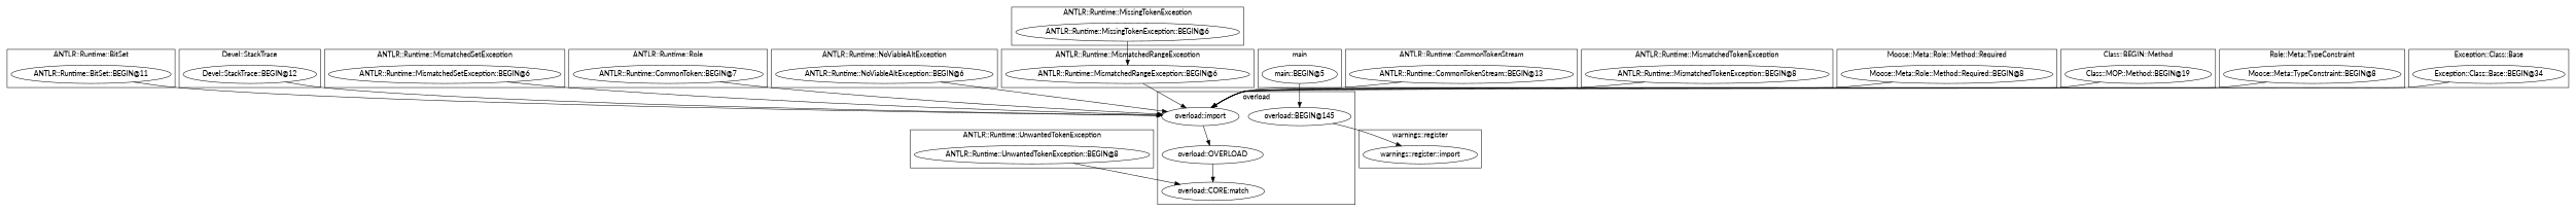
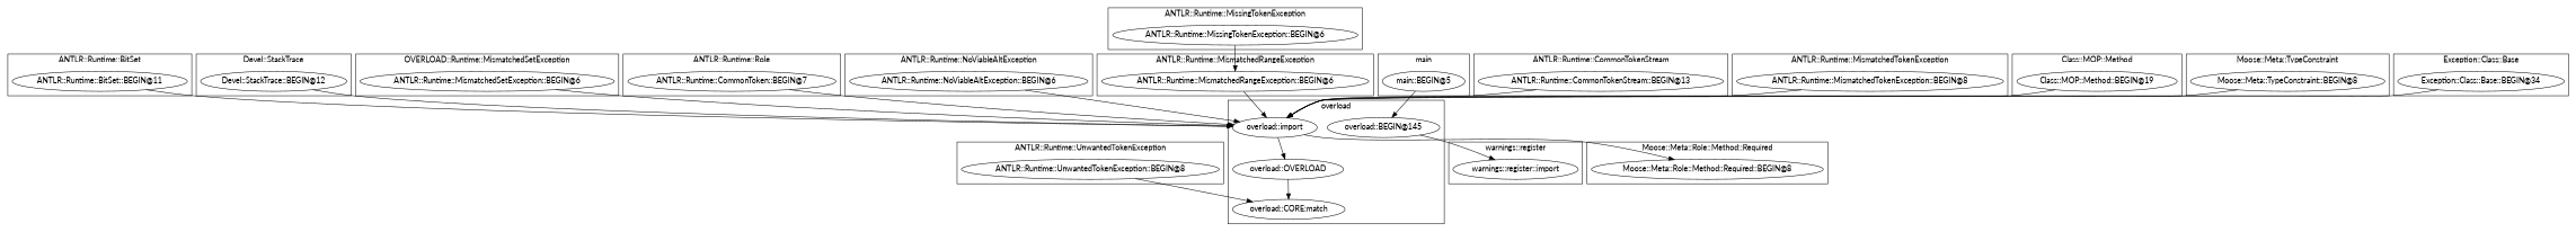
  digraph {
    fontname=Lato
    node [fontname=Lato]
    edge [fontname=Lato]
    "ANTLR::Runtime::UnwantedTokenException::BEGIN@8"
    "ANTLR::Runtime::BitSet::BEGIN@11"
    "Devel::StackTrace::BEGIN@12"
    "ANTLR::Runtime::MissingTokenException::BEGIN@6"
    "ANTLR::Runtime::MismatchedSetException::BEGIN@6"
    "ANTLR::Runtime::CommonToken::BEGIN@7"
    "overload::OVERLOAD"
    "overload::BEGIN@145"
    "overload::import"
    "overload::CORE:match"
    "ANTLR::Runtime::NoViableAltException::BEGIN@6"
    "ANTLR::Runtime::MismatchedRangeException::BEGIN@6"
    "main::BEGIN@5"
    "ANTLR::Runtime::CommonTokenStream::BEGIN@13"
    "ANTLR::Runtime::MismatchedTokenException::BEGIN@8"
    "Moose::Meta::Role::Method::Required::BEGIN@8"
    "Class::MOP::Method::BEGIN@19"
    "Moose::Meta::TypeConstraint::BEGIN@8"
    "Exception::Class::Base::BEGIN@34"
    "warnings::register::import"
    subgraph cluster_1 {
      label="ANTLR::Runtime::UnwantedTokenException"
      "ANTLR::Runtime::UnwantedTokenException::BEGIN@8"
    }
    subgraph cluster_2 {
      label="ANTLR::Runtime::BitSet"
      "ANTLR::Runtime::BitSet::BEGIN@11"
    }
    subgraph cluster_3 {
      label="Devel::StackTrace"
      "Devel::StackTrace::BEGIN@12"
    }
    subgraph cluster_4 {
      label="ANTLR::Runtime::MissingTokenException"
      "ANTLR::Runtime::MissingTokenException::BEGIN@6"
    }
    subgraph cluster_5 {
-     label="ANTLR::Runtime::MismatchedSetException"
+     label="OVERLOAD::Runtime::MismatchedSetException"
      "ANTLR::Runtime::MismatchedSetException::BEGIN@6"
    }
    subgraph cluster_6 {
      label="ANTLR::Runtime::Role"
      "ANTLR::Runtime::CommonToken::BEGIN@7"
    }
    subgraph cluster_7 {
      label=overload
      "overload::OVERLOAD"
      "overload::BEGIN@145"
      "overload::import"
      "overload::CORE:match"
    }
    subgraph cluster_8 {
      label="ANTLR::Runtime::NoViableAltException"
      "ANTLR::Runtime::NoViableAltException::BEGIN@6"
    }
    subgraph cluster_9 {
      label="ANTLR::Runtime::MismatchedRangeException"
      "ANTLR::Runtime::MismatchedRangeException::BEGIN@6"
    }
    subgraph cluster_10 {
      label=main
      "main::BEGIN@5"
    }
    subgraph cluster_11 {
      label="ANTLR::Runtime::CommonTokenStream"
      "ANTLR::Runtime::CommonTokenStream::BEGIN@13"
    }
    subgraph cluster_12 {
      label="ANTLR::Runtime::MismatchedTokenException"
      "ANTLR::Runtime::MismatchedTokenException::BEGIN@8"
    }
    subgraph cluster_13 {
      label="Moose::Meta::Role::Method::Required"
      "Moose::Meta::Role::Method::Required::BEGIN@8"
    }
    subgraph cluster_14 {
-     label="Class::BEGIN::Method"
+     label="Class::MOP::Method"
      "Class::MOP::Method::BEGIN@19"
    }
    subgraph cluster_15 {
-     label="Role::Meta::TypeConstraint"
+     label="Moose::Meta::TypeConstraint"
      "Moose::Meta::TypeConstraint::BEGIN@8"
    }
    subgraph cluster_16 {
      label="Exception::Class::Base"
      "Exception::Class::Base::BEGIN@34"
    }
    subgraph cluster_17 {
      label="warnings::register"
      "warnings::register::import"
    }
    "ANTLR::Runtime::UnwantedTokenException::BEGIN@8" -> "overload::CORE:match"
    "ANTLR::Runtime::BitSet::BEGIN@11" -> "overload::import"
    "Devel::StackTrace::BEGIN@12" -> "overload::import"
    "ANTLR::Runtime::MissingTokenException::BEGIN@6" -> "ANTLR::Runtime::MismatchedRangeException::BEGIN@6"
    "ANTLR::Runtime::MismatchedSetException::BEGIN@6" -> "overload::import"
    "ANTLR::Runtime::CommonToken::BEGIN@7" -> "overload::import"
    "overload::OVERLOAD" -> "overload::CORE:match"
    "overload::BEGIN@145" -> "warnings::register::import"
    "overload::import" -> "overload::OVERLOAD"
    "ANTLR::Runtime::NoViableAltException::BEGIN@6" -> "overload::import"
    "ANTLR::Runtime::MismatchedRangeException::BEGIN@6" -> "overload::import"
    "main::BEGIN@5" -> "overload::BEGIN@145"
    "ANTLR::Runtime::CommonTokenStream::BEGIN@13" -> "overload::import"
    "ANTLR::Runtime::MismatchedTokenException::BEGIN@8" -> "overload::import"
-   "Moose::Meta::Role::Method::Required::BEGIN@8" -> "overload::import"
+   "overload::import" -> "Moose::Meta::Role::Method::Required::BEGIN@8"
    "Class::MOP::Method::BEGIN@19" -> "overload::import"
    "Moose::Meta::TypeConstraint::BEGIN@8" -> "overload::import"
    "Exception::Class::Base::BEGIN@34" -> "overload::import"
  }
